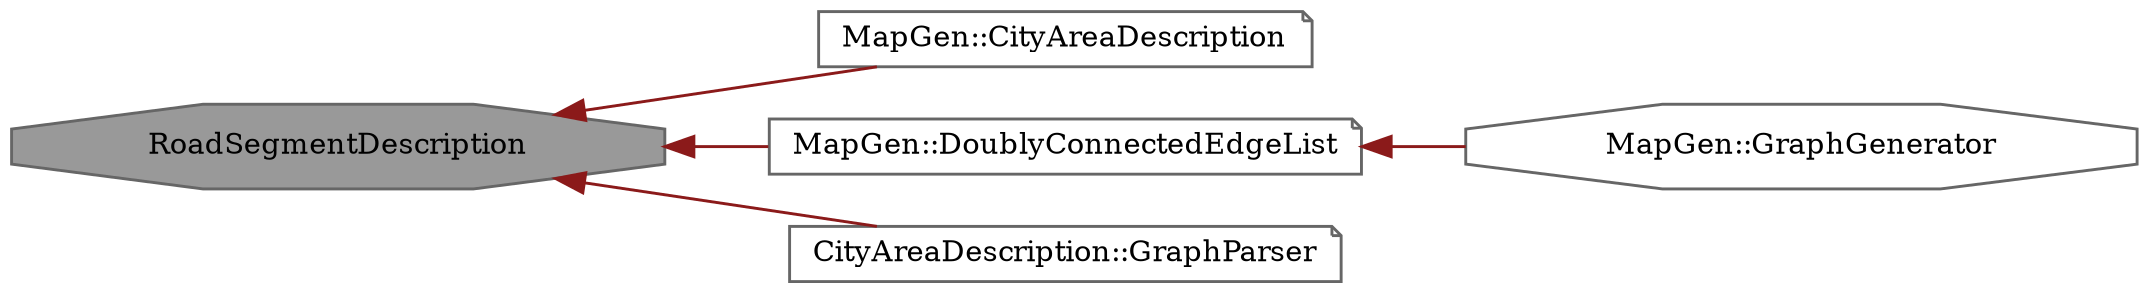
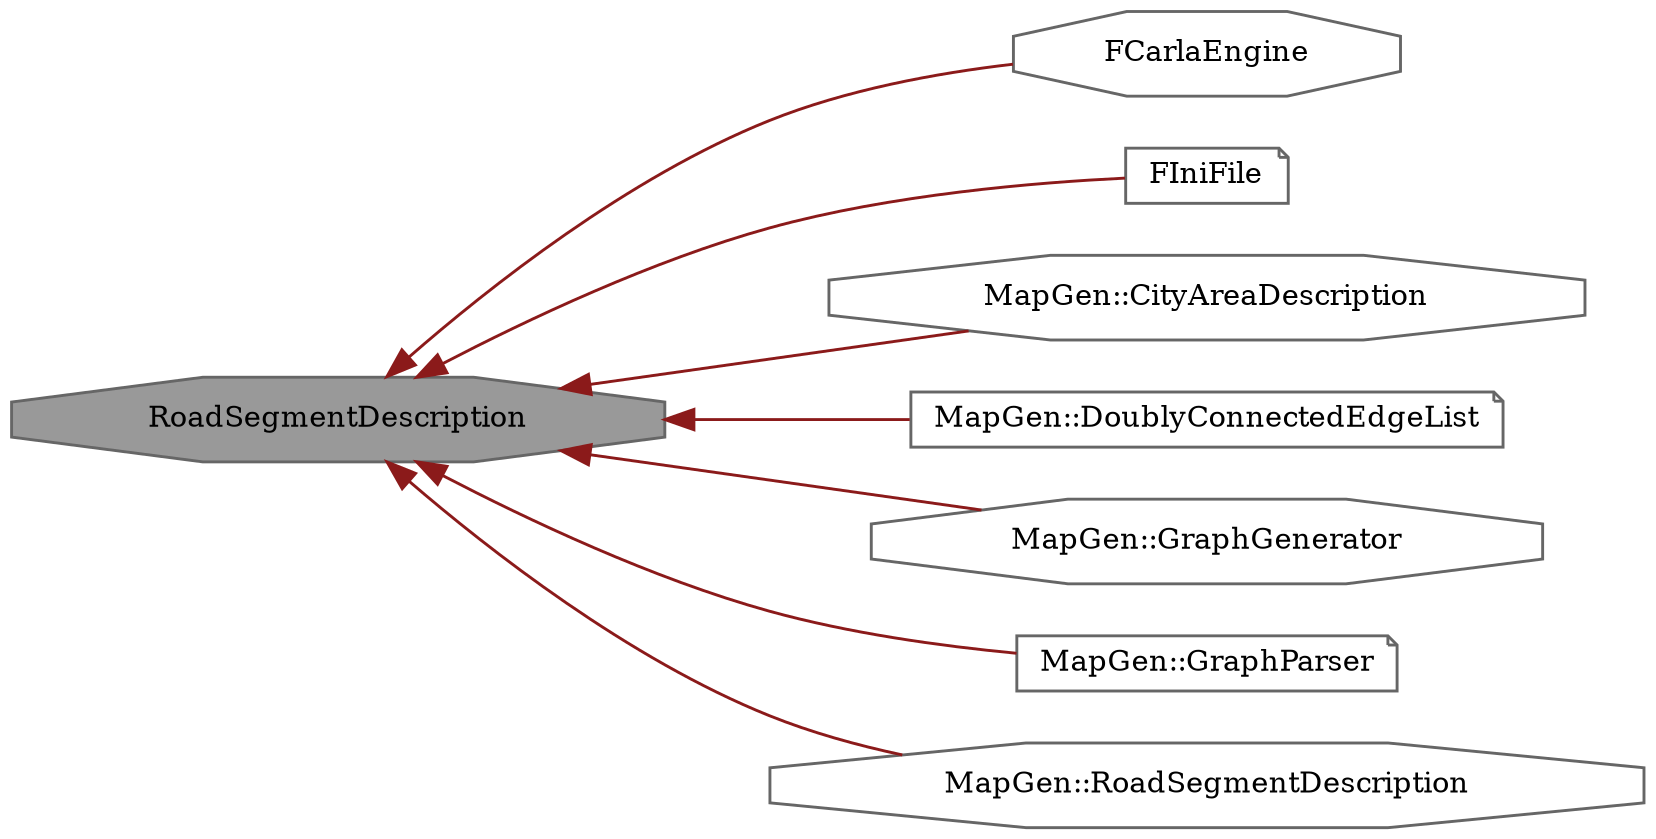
  digraph {
    fontname="DejaVu Serif"
    rankdir=LR
    node [color=gray40 fillcolor=white fontname="DejaVu Serif" fontsize=10 shape=octagon style=filled]
    edge [color=firebrick4 dir=back fontname="DejaVu Serif" fontsize=10 labelfontname=Helvetica labelfontsize=10 style=solid]
    n1 [fillcolor=grey60 fontcolor=black height=0.2 label=RoadSegmentDescription width=0.4]
-   n4 [height=0.2 label="MapGen::CityAreaDescription" shape=note width=0.4]
+   n2 [height=0.2 label=FCarlaEngine width=0.4]
+   n3 [height=0.2 label=FIniFile shape=note width=0.4]
+   n4 [height=0.2 label="MapGen::CityAreaDescription" width=0.4]
    n5 [height=0.2 label="MapGen::DoublyConnectedEdgeList" shape=note width=0.4]
    n6 [height=0.2 label="MapGen::GraphGenerator" width=0.4]
-   n7 [height=0.2 label="CityAreaDescription::GraphParser" shape=note width=0.4]
+   n7 [height=0.2 label="MapGen::GraphParser" shape=note width=0.4]
+   n8 [height=0.2 label="MapGen::RoadSegmentDescription" width=0.4]
+   n1 -> n2
+   n1 -> n3
    n1 -> n4
    n1 -> n5
-   n5 -> n6
+   n1 -> n6
    n1 -> n7
+   n1 -> n8
  }
